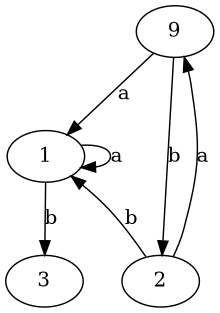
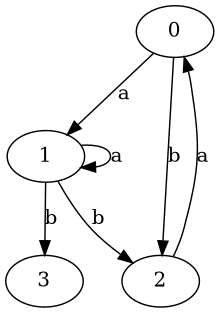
  digraph {
    d2tdocpreamble="\usetikzlibrary{automata}"
    d2tfigpreamble="\tikzstyle{every state}= [ draw=blue!50,very thick,fill=blue!20]  \tikzstyle{auto}= [fill=white]"
    ranksep=0.5
    node [style=state]
    edge [lblstyle=auto topath="bend right"]
-   n1 [label=9]
+   n1 [label=0]
    n2 [label=1]
    n3 [label=2 style="state, accepting"]
    n4 [label=3 style="state, initial"]
    n1 -> n2 [label=a]
    n1 -> n3 [label=b]
    n2 -> n2 [label=a topath="loop above"]
    n2 -> n4 [label=b]
    n3 -> n1 [label=a]
-   n3 -> n2 [label=b]
+   n2 -> n3 [label=b]
  }
